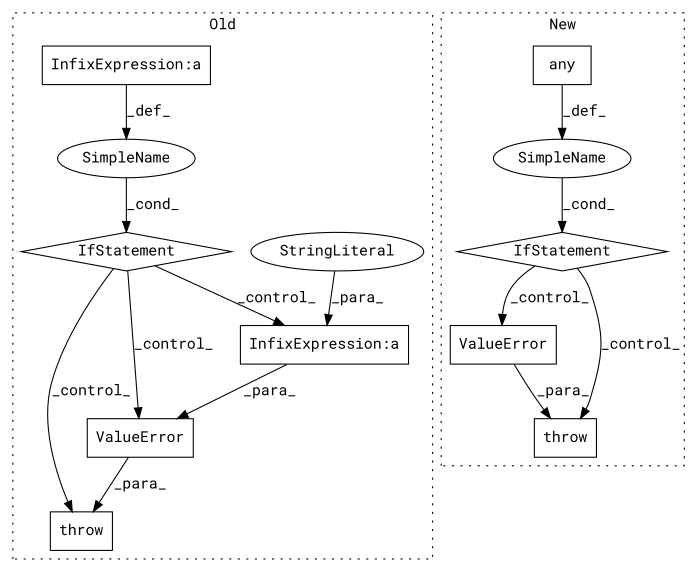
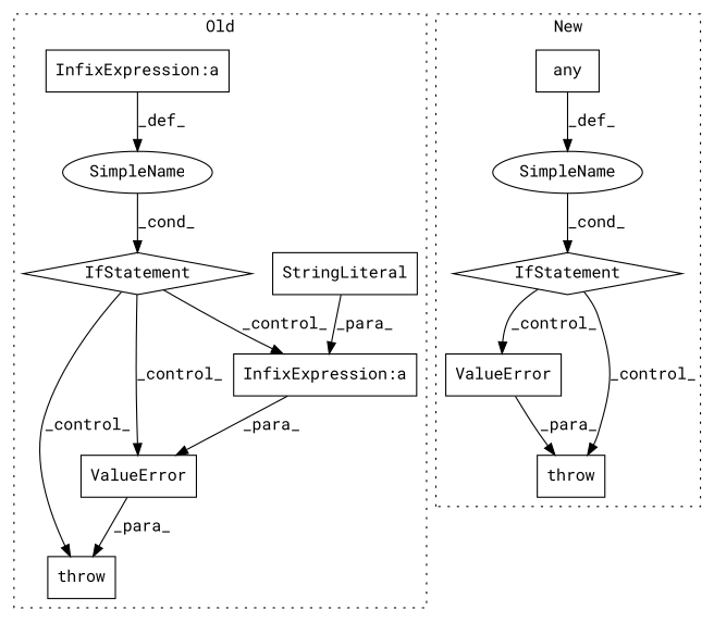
  digraph {
    fontname="Roboto Mono"
    node [a=32 shape=box fontname="Roboto Mono"]
    edge [fontname="Roboto Mono"]
    n1 [l="11,2" label=ValueError s="11298,11388"]
    n2 [a=53 l=6 label=throw s=11292]
    n3 [a=42 label=SimpleName shape=ellipse]
    n4 [a=25 l="4,2" label=IfStatement s="11258,11280" shape=diamond]
    n5 [a=27 l=12 label="InfixExpression:a" s=11355]
-   n6 [a=45 l=46 label=StringLiteral s=11309 shape=ellipse]
+   n6 [a=45 l=46 label=StringLiteral s=11309]
    n7 [a=27 l=3 label="InfixExpression:a" s=11266]
    n8 [l=5 label=any s=11267]
    n9 [a=25 l="4,2" label=IfStatement s="11162,11272" shape=diamond]
    n10 [l="11,1" label=ValueError s="11288,11349"]
    n11 [a=42 label=SimpleName shape=ellipse]
    n12 [a=53 l=6 label=throw s=11282]
    subgraph cluster_1 {
      label=Old
      style=dotted
      n1
      n2
      n3
      n4
      n5
      n6
      n7
    }
    subgraph cluster_2 {
      label=New
      style=dotted
      n8
      n9
      n10
      n11
      n12
    }
    n1 -> n2 [label=_para_]
    n3 -> n4 [label=_cond_]
    n4 -> n1 [label=_control_]
    n4 -> n2 [label=_control_]
    n4 -> n5 [label=_control_]
    n5 -> n1 [label=_para_]
    n6 -> n5 [label=_para_]
    n7 -> n3 [label=_def_]
    n8 -> n11 [label=_def_]
    n9 -> n10 [label=_control_]
    n9 -> n12 [label=_control_]
    n10 -> n12 [label=_para_]
    n11 -> n9 [label=_cond_]
  }
